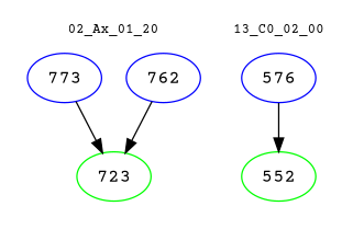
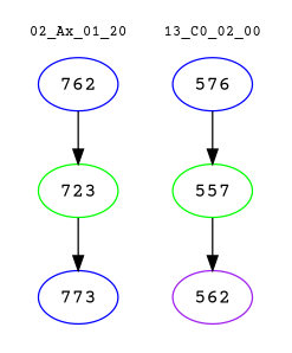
  digraph {
    fontname="Courier Prime"
    node [color=blue fontname="Courier Prime"]
    edge [color=black fontname="Courier Prime"]
    n1 [label=762]
    n2 [color=green label=723]
    n3 [label=773]
    n4 [label=576]
-   n5 [color=green label=552]
+   n5 [color=green label=557]
+   n6 [color=purple label=562]
    subgraph cluster_1 {
      color=white
      fontsize=10
      label="02_Ax_01_20"
      n1
      n2
      n3
    }
    subgraph cluster_2 {
      color=white
      fontsize=10
      label="13_C0_02_00"
      n4
      n5
+     n6
    }
    n1 -> n2
-   n3 -> n2
+   n2 -> n3
    n4 -> n5
+   n5 -> n6
  }
